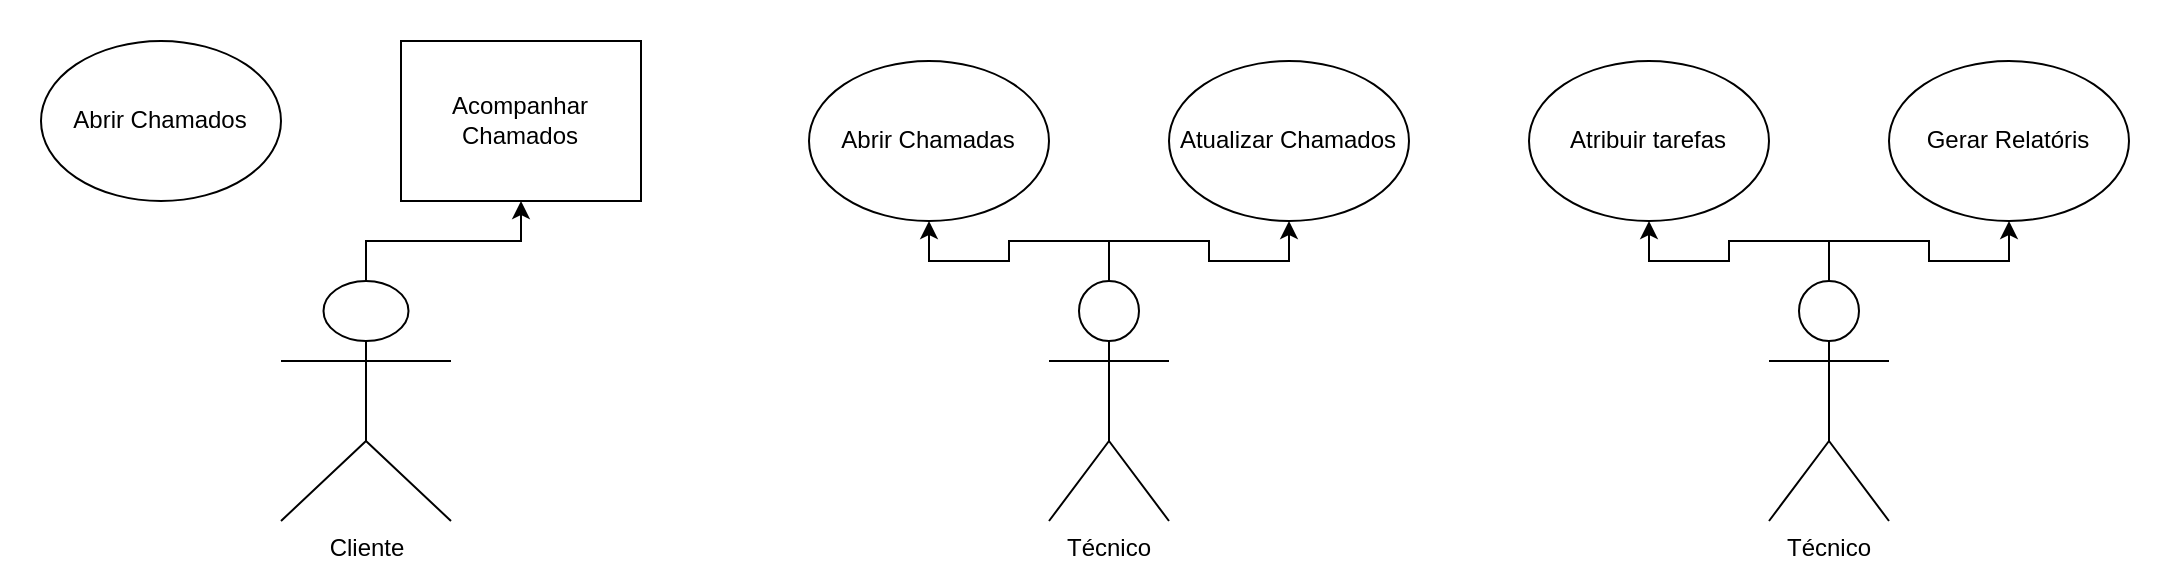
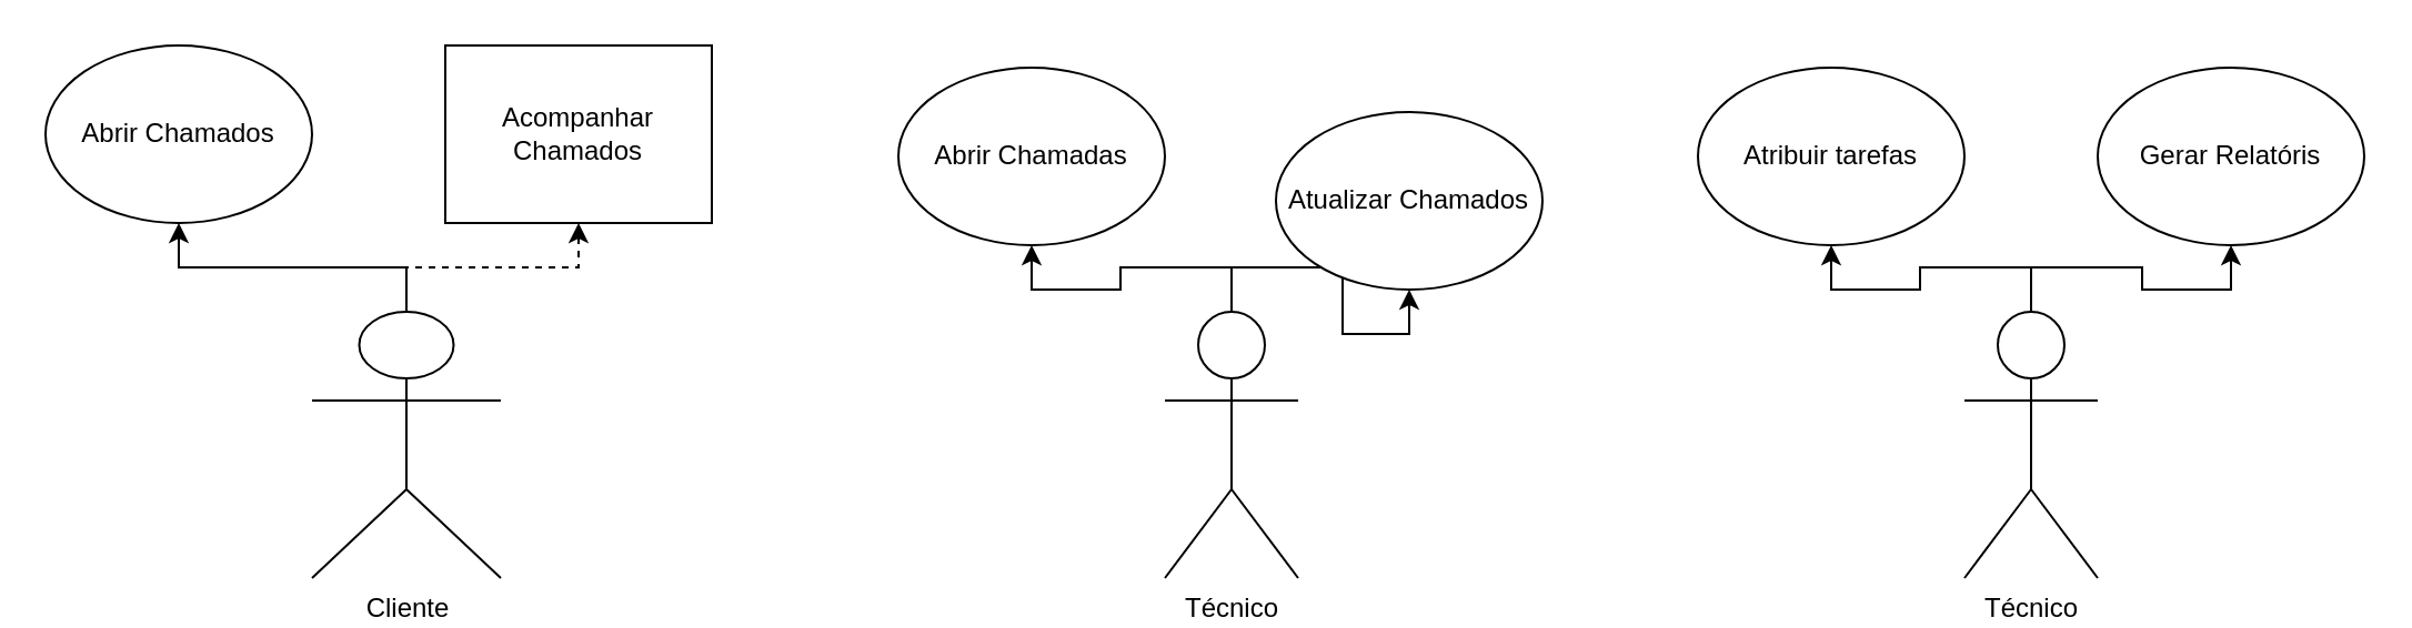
  <mxCell id="0" />
  <mxCell id="1" parent="0" />
- <mxCell id="3" style="edgeStyle=orthogonalEdgeStyle;rounded=0;orthogonalLoop=1;jettySize=auto;html=1;exitX=0.5;exitY=0;exitDx=0;exitDy=0;exitPerimeter=0;entryX=0.5;entryY=1;entryDx=0;entryDy=0;" edge="1" parent="1" source="4" target="6"><mxGeometry relative="1" as="geometry" /></mxCell>
+ <mxCell id="2" style="edgeStyle=orthogonalEdgeStyle;rounded=0;orthogonalLoop=1;jettySize=auto;html=1;exitX=0.5;exitY=0;exitDx=0;exitDy=0;exitPerimeter=0;entryX=0.5;entryY=1;entryDx=0;entryDy=0;" edge="1" parent="1" source="4" target="5"><mxGeometry relative="1" as="geometry" /></mxCell>
+ <mxCell id="3" style="edgeStyle=orthogonalEdgeStyle;rounded=0;orthogonalLoop=1;jettySize=auto;html=1;exitX=0.5;exitY=0;exitDx=0;exitDy=0;exitPerimeter=0;entryX=0.5;entryY=1;entryDx=0;entryDy=0;dashed=1;" edge="1" parent="1" source="4" target="6"><mxGeometry relative="1" as="geometry" /></mxCell>
  <mxCell id="4" value="Cliente" style="shape=umlActor;verticalLabelPosition=bottom;verticalAlign=top;html=1;outlineConnect=0;" vertex="1" parent="1"><mxGeometry x="140" y="140" width="85" height="120" as="geometry" /></mxCell>
  <mxCell id="5" value="Abrir Chamados" style="ellipse;whiteSpace=wrap;html=1;" vertex="1" parent="1"><mxGeometry x="20" y="20" width="120" height="80" as="geometry" /></mxCell>
  <mxCell id="6" value="Acompanhar Chamados" style="whiteSpace=wrap;html=1;rounded=0;" vertex="1" parent="1"><mxGeometry x="200" y="20" width="120" height="80" as="geometry" /></mxCell>
  <mxCell id="7" style="edgeStyle=orthogonalEdgeStyle;rounded=0;orthogonalLoop=1;jettySize=auto;html=1;exitX=0.5;exitY=0;exitDx=0;exitDy=0;exitPerimeter=0;entryX=0.5;entryY=1;entryDx=0;entryDy=0;" edge="1" parent="1" source="9" target="10"><mxGeometry relative="1" as="geometry" /></mxCell>
  <mxCell id="8" style="edgeStyle=orthogonalEdgeStyle;rounded=0;orthogonalLoop=1;jettySize=auto;html=1;exitX=0.5;exitY=0;exitDx=0;exitDy=0;exitPerimeter=0;entryX=0.5;entryY=1;entryDx=0;entryDy=0;" edge="1" parent="1" source="9" target="11"><mxGeometry relative="1" as="geometry" /></mxCell>
  <mxCell id="9" value="Técnico" style="shape=umlActor;verticalLabelPosition=bottom;verticalAlign=top;html=1;outlineConnect=0;" vertex="1" parent="1"><mxGeometry x="524" y="140" width="60" height="120" as="geometry" /></mxCell>
  <mxCell id="10" value="Abrir Chamadas" style="ellipse;whiteSpace=wrap;html=1;" vertex="1" parent="1"><mxGeometry x="404" y="30" width="120" height="80" as="geometry" /></mxCell>
- <mxCell id="11" value="Atualizar Chamados" style="ellipse;whiteSpace=wrap;html=1;" vertex="1" parent="1"><mxGeometry x="584" y="30" width="120" height="80" as="geometry" /></mxCell>
+ <mxCell id="11" value="Atualizar Chamados" style="ellipse;whiteSpace=wrap;html=1;" vertex="1" parent="1"><mxGeometry x="574" y="50" width="120" height="80" as="geometry" /></mxCell>
  <mxCell id="12" style="edgeStyle=orthogonalEdgeStyle;rounded=0;orthogonalLoop=1;jettySize=auto;html=1;exitX=0.5;exitY=0;exitDx=0;exitDy=0;exitPerimeter=0;entryX=0.5;entryY=1;entryDx=0;entryDy=0;" edge="1" parent="1" source="14" target="15"><mxGeometry relative="1" as="geometry" /></mxCell>
  <mxCell id="13" style="edgeStyle=orthogonalEdgeStyle;rounded=0;orthogonalLoop=1;jettySize=auto;html=1;exitX=0.5;exitY=0;exitDx=0;exitDy=0;exitPerimeter=0;entryX=0.5;entryY=1;entryDx=0;entryDy=0;" edge="1" parent="1" source="14" target="16"><mxGeometry relative="1" as="geometry" /></mxCell>
  <mxCell id="14" value="Técnico" style="shape=umlActor;verticalLabelPosition=bottom;verticalAlign=top;html=1;outlineConnect=0;" vertex="1" parent="1"><mxGeometry x="884" y="140" width="60" height="120" as="geometry" /></mxCell>
  <mxCell id="15" value="Atribuir tarefas" style="ellipse;whiteSpace=wrap;html=1;" vertex="1" parent="1"><mxGeometry x="764" y="30" width="120" height="80" as="geometry" /></mxCell>
  <mxCell id="16" value="Gerar Relatóris" style="ellipse;whiteSpace=wrap;html=1;" vertex="1" parent="1"><mxGeometry x="944" y="30" width="120" height="80" as="geometry" /></mxCell>
